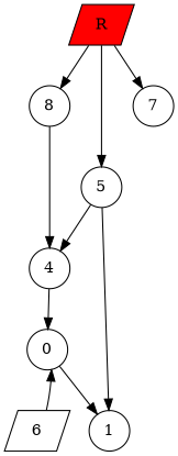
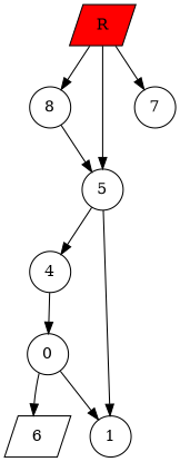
  digraph {
    node [shape=circle]
    8
    4
    n3 [label=0]
    1
    6 [shape=parallelogram]
    5
    R [fillcolor="#ff0000" shape=parallelogram style=filled]
    7
-   8 -> 4
+   8 -> 5
    4 -> n3
    n3 -> 1
-   6 -> n3
+   n3 -> 6
    5 -> 4
    5 -> 1
    R -> 8
    R -> 5
    R -> 7
  }
